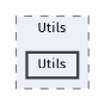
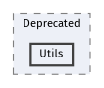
  digraph {
    compound=true
    fontname="Fira Sans"
    n1 [color=grey25 fillcolor="#edf0f7" fontname="Fira Sans" fontsize=10 height=0.2 label=Utils shape=box style="filled,bold" width=0.4]
    subgraph cluster_1 {
      bgcolor="#edf0f7"
      fontsize=10
-     label=Utils
+     label=Deprecated
      pencolor=grey50
      style="filled,dashed"
      n1
    }
  }
